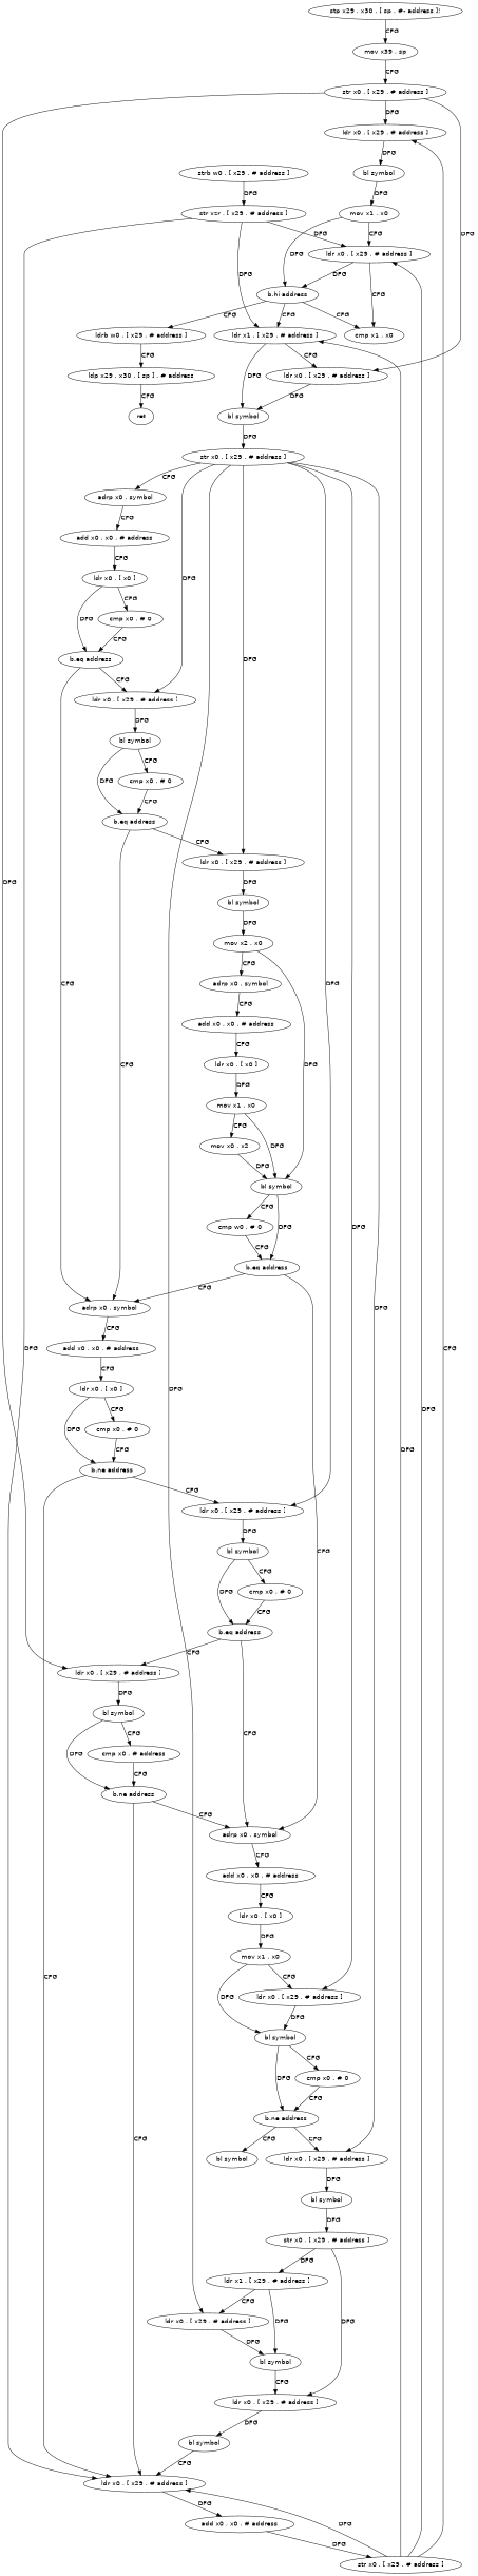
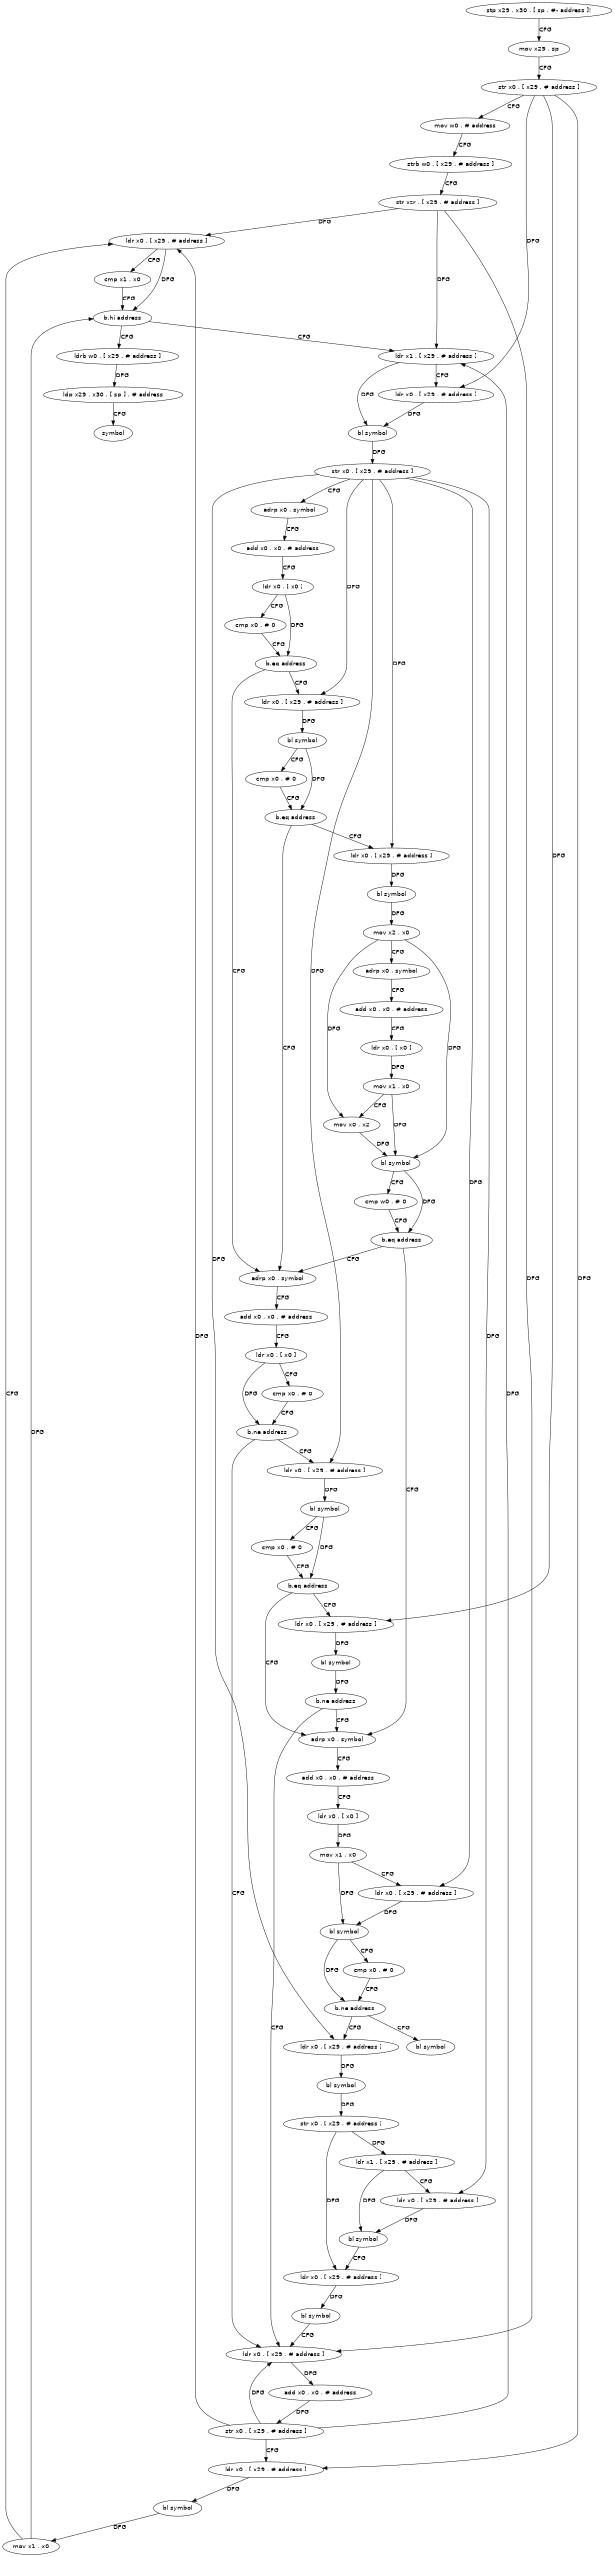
  digraph {
    fontname="DejaVu Sans"
    node [fontname="DejaVu Sans"]
    edge [fontname="DejaVu Sans"]
    n1 [label="stp x29 , x30 , [ sp , #- address ]!"]
-   n2 [label="mov x39 , sp"]
+   n2 [label="mov x29 , sp"]
    n3 [label="str x0 , [ x29 , # address ]"]
+   n4 [label="mov w0 , # address"]
    n5 [label="ldr x0 , [ x29 , # address ]"]
    n6 [label="ldr x0 , [ x29 , # address ]"]
    n7 [label="ldr x0 , [ x29 , # address ]"]
    n8 [label="strb w0 , [ x29 , # address ]"]
    n9 [label="bl symbol"]
    n10 [label="bl symbol"]
    n11 [label="bl symbol"]
    n12 [label="str xzr , [ x29 , # address ]"]
    n13 [label="ldr x0 , [ x29 , # address ]"]
    n14 [label="ldr x1 , [ x29 , # address ]"]
    n15 [label="ldr x0 , [ x29 , # address ]"]
    n16 [label="b.hi address"]
    n17 [label="cmp x1 , x0"]
    n18 [label="add x0 , x0 , # address"]
    n19 [label="mov x1 , x0"]
    n20 [label="ldrb w0 , [ x29 , # address ]"]
    n21 [label="ldp x29 , x30 , [ sp ] , # address"]
    n22 [label="str x0 , [ x29 , # address ]"]
-   n23 [label=ret]
+   n23 [label=symbol]
    n24 [label="adrp x0 , symbol"]
    n25 [label="ldr x0 , [ x29 , # address ]"]
    n26 [label="ldr x0 , [ x29 , # address ]"]
    n27 [label="ldr x0 , [ x29 , # address ]"]
    n28 [label="ldr x0 , [ x29 , # address ]"]
    n29 [label="ldr x0 , [ x29 , # address ]"]
    n30 [label="ldr x0 , [ x29 , # address ]"]
    n31 [label="add x0 , x0 , # address"]
    n32 [label="bl symbol"]
    n33 [label="bl symbol"]
    n34 [label="bl symbol"]
    n35 [label="bl symbol"]
    n36 [label="bl symbol"]
    n37 [label="bl symbol"]
    n38 [label="ldr x0 , [ x0 ]"]
    n39 [label="cmp x0 , # 0"]
    n40 [label="b.eq address"]
    n41 [label="adrp x0 , symbol"]
    n42 [label="add x0 , x0 , # address"]
    n43 [label="ldr x0 , [ x0 ]"]
    n44 [label="cmp x0 , # 0"]
    n45 [label="b.eq address"]
    n46 [label="cmp x0 , # 0"]
    n47 [label="b.ne address"]
    n48 [label="str x0 , [ x29 , # address ]"]
    n49 [label="cmp x0 , # 0"]
    n50 [label="b.eq address"]
    n51 [label="mov x2 , x0"]
    n52 [label="adrp x0 , symbol"]
    n53 [label="add x0 , x0 , # address"]
    n54 [label="ldr x0 , [ x0 ]"]
-   n55 [label="cmp x0 , # address"]
    n56 [label="b.ne address"]
    n57 [label="adrp x0 , symbol"]
    n58 [label="mov x0 , x2"]
    n59 [label="bl symbol"]
    n60 [label="add x0 , x0 , # address"]
    n61 [label="cmp w0 , # 0"]
    n62 [label="b.eq address"]
    n63 [label="ldr x0 , [ x0 ]"]
    n64 [label="mov x1 , x0"]
    n65 [label="mov x1 , x0"]
    n66 [label="cmp x0 , # 0"]
    n67 [label="b.ne address"]
    n68 [label="bl symbol"]
    n69 [label="str x0 , [ x29 , # address ]"]
    n70 [label="ldr x1 , [ x29 , # address ]"]
    n71 [label="ldr x0 , [ x29 , # address ]"]
    n72 [label="bl symbol"]
    n1 -> n2 [label=CFG]
    n2 -> n3 [label=CFG]
+   n3 -> n4 [label=CFG]
    n3 -> n5 [label=DFG]
    n3 -> n6 [label=DFG]
    n3 -> n7 [label=DFG]
+   n4 -> n8 [label=CFG]
    n5 -> n9 [label=DFG]
    n6 -> n10 [label=DFG]
    n7 -> n11 [label=DFG]
-   n8 -> n12 [label=DFG]
+   n8 -> n12 [label=CFG]
    n9 -> n19 [label=DFG]
    n10 -> n22 [label=DFG]
-   n11 -> n55 [label=CFG]
    n11 -> n56 [label=DFG]
    n12 -> n13 [label=DFG]
    n12 -> n14 [label=DFG]
    n12 -> n15 [label=DFG]
    n13 -> n16 [label=DFG]
    n13 -> n17 [label=CFG]
    n14 -> n6 [label=CFG]
    n14 -> n10 [label=DFG]
    n15 -> n18 [label=DFG]
    n16 -> n14 [label=CFG]
    n16 -> n20 [label=CFG]
-   n16 -> n17 [label=CFG]
+   n17 -> n16 [label=CFG]
    n18 -> n48 [label=DFG]
    n19 -> n13 [label=CFG]
    n19 -> n16 [label=DFG]
-   n20 -> n21 [label=CFG]
+   n20 -> n21 [label=DFG]
    n21 -> n23 [label=CFG]
    n22 -> n24 [label=CFG]
    n22 -> n25 [label=DFG]
    n22 -> n26 [label=DFG]
    n22 -> n27 [label=DFG]
    n22 -> n28 [label=DFG]
    n22 -> n29 [label=DFG]
    n22 -> n30 [label=DFG]
    n24 -> n31 [label=CFG]
    n25 -> n32 [label=DFG]
    n26 -> n33 [label=DFG]
    n27 -> n34 [label=DFG]
    n28 -> n35 [label=DFG]
    n29 -> n36 [label=DFG]
    n30 -> n37 [label=DFG]
    n31 -> n38 [label=CFG]
    n32 -> n44 [label=CFG]
    n32 -> n45 [label=DFG]
    n33 -> n49 [label=CFG]
    n33 -> n50 [label=DFG]
    n34 -> n51 [label=DFG]
    n35 -> n66 [label=CFG]
    n35 -> n67 [label=DFG]
    n36 -> n69 [label=DFG]
    n37 -> n71 [label=CFG]
    n38 -> n39 [label=CFG]
    n38 -> n40 [label=DFG]
    n39 -> n40 [label=CFG]
    n40 -> n25 [label=CFG]
    n40 -> n41 [label=CFG]
    n41 -> n42 [label=CFG]
    n42 -> n43 [label=CFG]
    n43 -> n46 [label=CFG]
    n43 -> n47 [label=DFG]
    n44 -> n45 [label=CFG]
    n45 -> n27 [label=CFG]
    n45 -> n41 [label=CFG]
    n46 -> n47 [label=CFG]
    n47 -> n15 [label=CFG]
    n47 -> n26 [label=CFG]
    n48 -> n5 [label=CFG]
    n48 -> n13 [label=DFG]
    n48 -> n14 [label=DFG]
    n48 -> n15 [label=DFG]
    n49 -> n50 [label=CFG]
    n50 -> n7 [label=CFG]
    n50 -> n52 [label=CFG]
    n51 -> n57 [label=CFG]
+   n51 -> n58 [label=DFG]
    n51 -> n59 [label=DFG]
    n52 -> n53 [label=CFG]
    n53 -> n54 [label=CFG]
    n54 -> n65 [label=DFG]
-   n55 -> n56 [label=CFG]
    n56 -> n15 [label=CFG]
    n56 -> n52 [label=CFG]
    n57 -> n60 [label=CFG]
    n58 -> n59 [label=DFG]
    n59 -> n61 [label=CFG]
    n59 -> n62 [label=DFG]
    n60 -> n63 [label=CFG]
    n61 -> n62 [label=CFG]
    n62 -> n41 [label=CFG]
    n62 -> n52 [label=CFG]
    n63 -> n64 [label=DFG]
    n64 -> n58 [label=CFG]
    n64 -> n59 [label=DFG]
    n65 -> n28 [label=CFG]
    n65 -> n35 [label=DFG]
    n66 -> n67 [label=CFG]
    n67 -> n29 [label=CFG]
    n67 -> n68 [label=CFG]
    n69 -> n70 [label=DFG]
    n69 -> n71 [label=DFG]
    n70 -> n30 [label=CFG]
    n70 -> n37 [label=DFG]
    n71 -> n72 [label=DFG]
    n72 -> n15 [label=CFG]
  }
